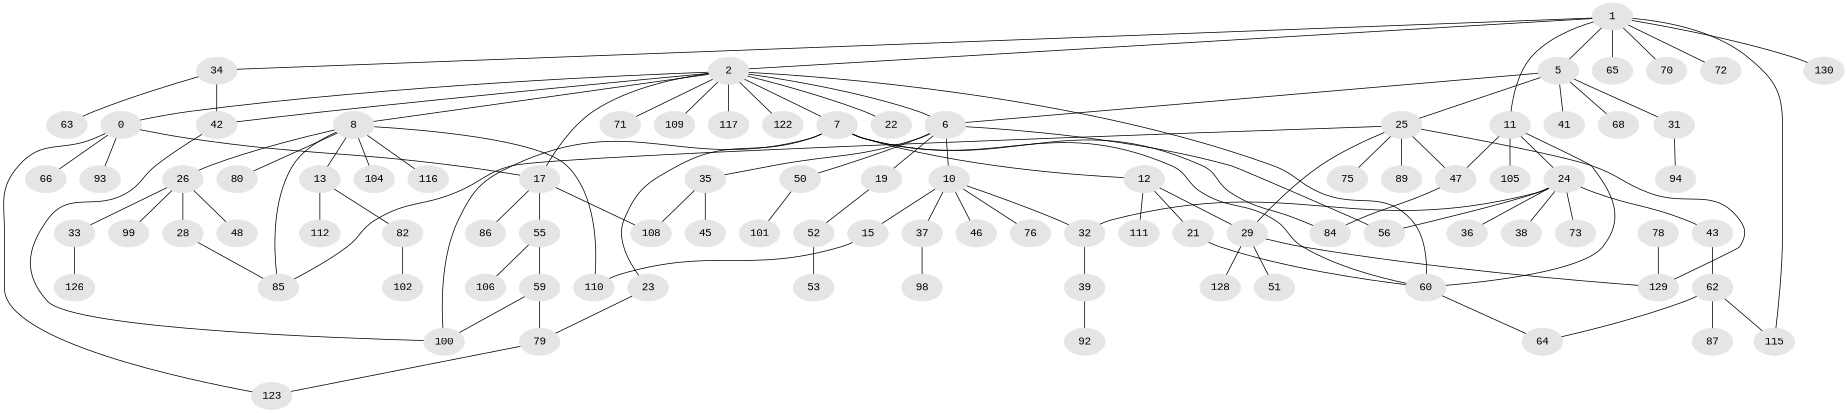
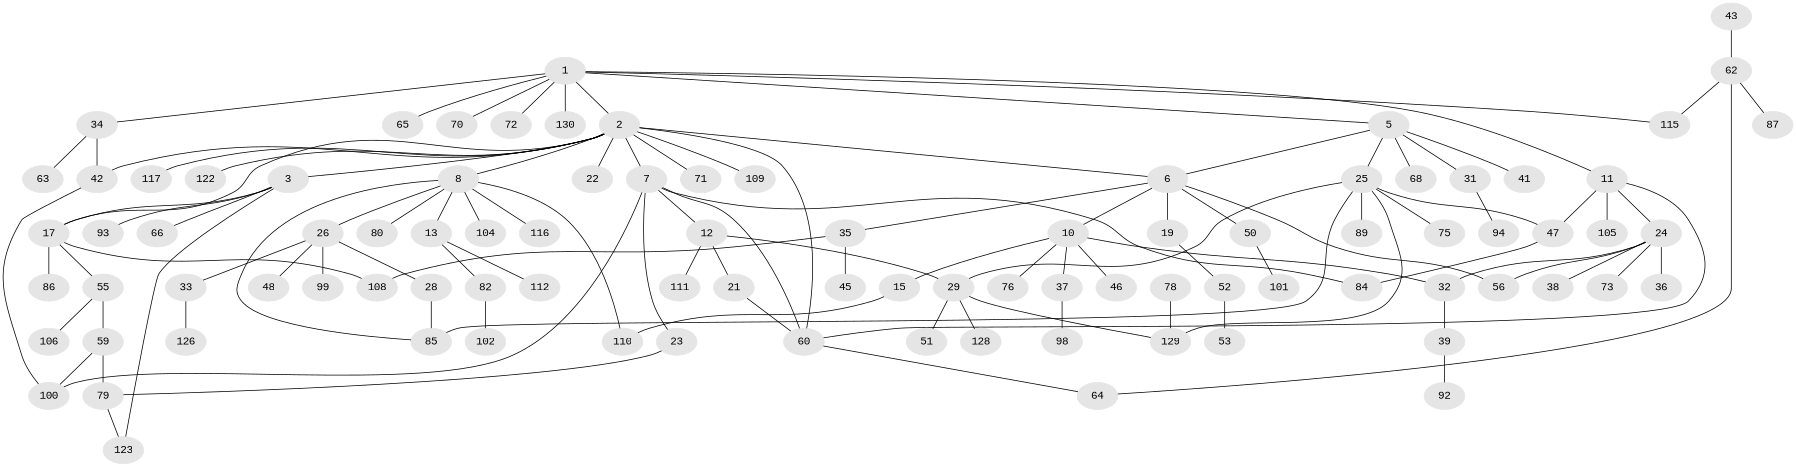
  graph {
    fontname="Liberation Mono"
    node [color=gray90 fontname="Liberation Mono" style=filled]
    edge [fontname="Liberation Mono"]
    1 [super="+4"]
    2 [super="+44"]
    5 [super="+118"]
    11 [super="+95"]
    34 [super="+57"]
    65
    70 [super="+88"]
    72
    115
    130
-   3 [super="+40" label=0]
+   3 [super="+40"]
    6 [super="+16"]
    7 [super="+20"]
    8 [super="+9"]
    17 [super="+30"]
    22 [super="+27"]
    42
    60 [super="+96"]
    71
    109
    n21 [label=117]
    122
    25 [super="+67"]
    31 [super="+83"]
    41
    68
    24 [super="+124"]
    47 [super="+91"]
    105
    63
    66
    93
    123
    10 [super="+54"]
    19
    35 [super="+61"]
    50 [super="+81"]
    56
    12 [super="+18"]
    23
    84 [super="+117"]
    100 [super="+103"]
    13 [super="+14"]
    26 [super="+90"]
    80
    85 [super="+107"]
    104
    110
    116
    55 [super="+97"]
    86
    108
    64 [super="+120"]
    29 [super="+58"]
    75
    89
    129
    94
    82
    102
    15
    32
    37 [super="+121"]
    46 [super="+49"]
    76
    52 [super="+113"]
    45
    101
    111
    21 [super="+119"]
    79 [super="+131"]
    112
    28
    33
    48
    99
    39 [super="+69"]
    98
    36
    38
    43
    73
    51 [super="+74"]
    128
    59
    106
    53 [super="+125"]
    62 [super="+77"]
    126
    92
    78 [super="+127"]
    87
    1 -- 2
    1 -- 5
    1 -- 11
    1 -- 34
    1 -- 65
    1 -- 70
    1 -- 72
    1 -- 115
    1 -- 130
    2 -- 3
    2 -- 6
    2 -- 7
    2 -- 8
    2 -- 17
    2 -- 22
    2 -- 42
    2 -- 60
    2 -- 71
    2 -- 109
    2 -- n21
    2 -- 122
    5 -- 6
    5 -- 25
    5 -- 31
    5 -- 41
    5 -- 68
    11 -- 60
    11 -- 24
    11 -- 47
    11 -- 105
    34 -- 42
    34 -- 63
    3 -- 17
    3 -- 66
    3 -- 93
    3 -- 123
    6 -- 10
    6 -- 19
    6 -- 35
    6 -- 50
    6 -- 56
    7 -- 60
    7 -- 12
    7 -- 23
    7 -- 84 [weight=2]
    7 -- 100
    8 -- 13
    8 -- 26
    8 -- 80
    8 -- 85
    8 -- 104
    8 -- 110
    8 -- 116
    17 -- 55
    17 -- 86
    17 -- 108
    42 -- 100
    60 -- 64
    25 -- 47
    25 -- 85
    25 -- 29
    25 -- 75
    25 -- 89
    25 -- 129
    31 -- 94
    24 -- 56
    24 -- 32
    24 -- 36
    24 -- 38
-   24 -- 43
    24 -- 73
    47 -- 84
    10 -- 15
    10 -- 32
    10 -- 37
    10 -- 46
    10 -- 76
    19 -- 52
    35 -- 108
    35 -- 45
    50 -- 101
    12 -- 29
    12 -- 111
    12 -- 21
    23 -- 79
    13 -- 82
    13 -- 112
    26 -- 28
    26 -- 33
    26 -- 48
    26 -- 99
    55 -- 59
    55 -- 106
    29 -- 129
    29 -- 51
    29 -- 128
    82 -- 102
    15 -- 110
    32 -- 39
    37 -- 98
    52 -- 53
    21 -- 60
    79 -- 123
    28 -- 85
    33 -- 126
    39 -- 92
    43 -- 62
    59 -- 100
    59 -- 79
    62 -- 115
    62 -- 64
    62 -- 87
    78 -- 129
  }
